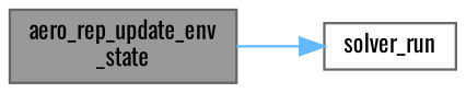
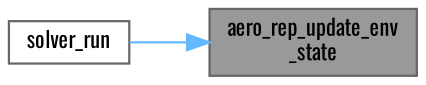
  digraph {
    rankdir=RL
    fontname=Oswald
    node [fontname=Oswald fontsize=10 shape=box style=filled]
    n1 [color=gray40 fillcolor=grey60 fontcolor=black height=0.2 label="aero_rep_update_env\l_state" width=0.4]
    n2 [color=grey40 fillcolor=white height=0.2 label=solver_run width=0.4]
-   n2 -> n1 [color=steelblue1 dir=back fontname=Oswald fontsize=10 labelfontname=Helvetica labelfontsize=10 style=solid]
+   n1 -> n2 [color=steelblue1 dir=back fontname=Oswald fontsize=10 labelfontname=Helvetica labelfontsize=10 style=solid]
  }
